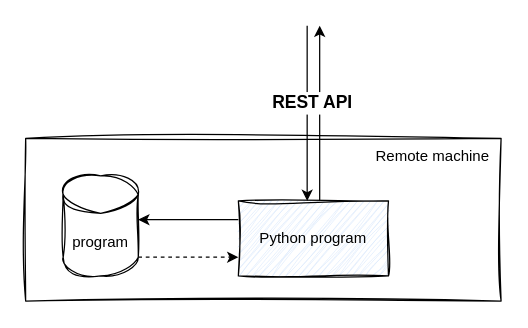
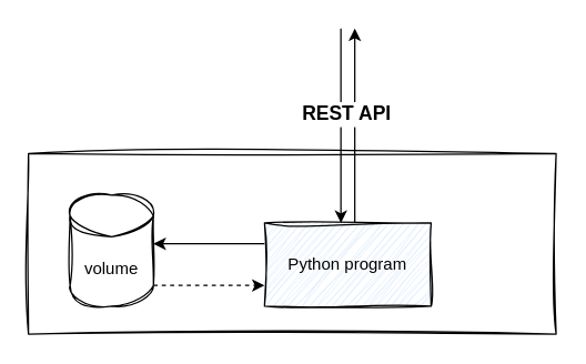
  <mxCell id="0" />
  <mxCell id="1" parent="0" />
  <mxCell id="2" value="" style="rounded=0;whiteSpace=wrap;html=1;sketch=1;curveFitting=1;jiggle=2;" parent="1" vertex="1"><mxGeometry x="20" y="110" width="380" height="130" as="geometry" /></mxCell>
  <mxCell id="3" value="" style="endArrow=classic;html=1;rounded=0;" parent="1" edge="1"><mxGeometry width="50" height="50" relative="1" as="geometry"><mxPoint x="255" y="160" as="sourcePoint" /><mxPoint x="255" y="20" as="targetPoint" /></mxGeometry></mxCell>
  <mxCell id="4" style="edgeStyle=orthogonalEdgeStyle;rounded=0;orthogonalLoop=1;jettySize=auto;html=1;exitX=1;exitY=1;exitDx=0;exitDy=-15;exitPerimeter=0;entryX=0;entryY=0.75;entryDx=0;entryDy=0;dashed=1;" parent="1" source="5" target="6" edge="1"><mxGeometry relative="1" as="geometry" /></mxCell>
- <mxCell id="5" value="program" style="shape=cylinder3;whiteSpace=wrap;html=1;boundedLbl=1;backgroundOutline=1;size=15;sketch=1;curveFitting=1;jiggle=2;" parent="1" vertex="1"><mxGeometry x="50" y="140" width="60" height="80" as="geometry" /></mxCell>
+ <mxCell id="5" value="volume" style="shape=cylinder3;whiteSpace=wrap;html=1;boundedLbl=1;backgroundOutline=1;size=15;sketch=1;curveFitting=1;jiggle=2;" parent="1" vertex="1"><mxGeometry x="50" y="140" width="60" height="80" as="geometry" /></mxCell>
  <mxCell id="6" value="Python program" style="rounded=0;whiteSpace=wrap;html=1;sketch=1;curveFitting=1;jiggle=2;fillColor=#dae8fc;" parent="1" vertex="1"><mxGeometry x="190" y="160" width="120" height="60" as="geometry" /></mxCell>
- <mxCell id="7" value="&lt;div&gt;Remote machine&lt;br&gt;&lt;/div&gt;" style="text;html=1;align=center;verticalAlign=middle;resizable=0;points=[];autosize=1;strokeColor=none;fillColor=none;" parent="1" vertex="1"><mxGeometry x="290" y="110" width="110" height="30" as="geometry" /></mxCell>
  <mxCell id="8" style="edgeStyle=orthogonalEdgeStyle;rounded=0;orthogonalLoop=1;jettySize=auto;html=1;exitX=0;exitY=0.25;exitDx=0;exitDy=0;" parent="1" source="6" edge="1"><mxGeometry relative="1" as="geometry"><mxPoint x="110" y="175" as="targetPoint" /></mxGeometry></mxCell>
  <mxCell id="9" value="" style="endArrow=classic;html=1;rounded=0;" parent="1" edge="1"><mxGeometry width="50" height="50" relative="1" as="geometry"><mxPoint x="245" y="20" as="sourcePoint" /><mxPoint x="245" y="160" as="targetPoint" /></mxGeometry></mxCell>
  <mxCell id="10" value="REST API" style="edgeLabel;align=center;verticalAlign=middle;resizable=0;points=[];textShadow=0;fontStyle=1;fontSize=14;" parent="9" vertex="1" connectable="0"><mxGeometry x="-0.514" y="2" relative="1" as="geometry"><mxPoint x="2" y="26" as="offset" /></mxGeometry></mxCell>
  <mxCell id="11" value="" style="shape=image;verticalLabelPosition=bottom;labelBackgroundColor=default;verticalAlign=top;aspect=fixed;imageAspect=0;image=https://upload.wikimedia.org/wikipedia/commons/thumb/c/c3/Python-logo-notext.svg/115px-Python-logo-notext.svg.png;" vertex="1" parent="1"><mxGeometry x="294" y="147" width="36.22" height="40" as="geometry" /></mxCell>
